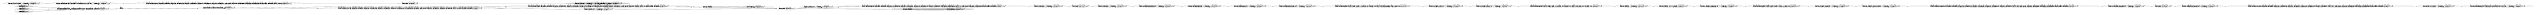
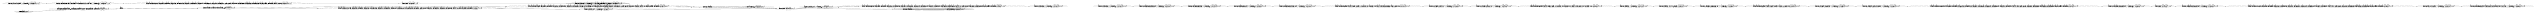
  digraph {
    rankdir=LR
    node [fillcolor=white shape=ellipse style=filled]
    edge [style=bold]
    n1 [label="assertQ(req(\"extractedContent:distinct\"),\"//*(@numFound='1'(\")@@@14@@@['1', '1', '0']"]
    n2 [label="assertQ(req(\"extractedContent:words\"),\"//*(@numFound='2'(\")@@@15@@@['1', '1', '0']"]
    n3 [label="assertQ(req(\"extractedContent:\"distinct words\"\"),\"//*(@numFound='1'(\")@@@16@@@['1', '1', '0']"]
-   n4 [fillcolor=lightgray label="testArabicPDF['0', '0', '1']" shape=diamond]
    n5 [label="ExtractingRequestHandler handler = (ExtractingRequestHandler)h.getCore().getRequestHandler(\"/update/extract\")@@@3@@@['1', '1', '1']"]
    n6 [label="assertTrue(\"handler is null and it shouldn't be\",handler != null)@@@4@@@['1', '1', '1']"]
    n7 [label="assertU(commit())@@@29@@@['1', '1', '0']"]
    n8 [label="assertQ(req(\"stream_name:version_control.xml\"),\"//*(@numFound='1'(\")@@@30@@@['1', '1', '0']"]
    n9 [label="loadLocal(\"extraction/word2003.doc\",\"fmap.created\",\"extractedDate\",\"fmap.producer\",\"extractedProducer\",\"fmap.creator\",\"extractedCreator\",\"fmap.Keywords\",\"extractedKeywords\",\"fmap.Author\",\"extractedAuthor\",\"literal.id\",\"four\",\"uprefix\",\"ignored_\",\"fmap.content\",\"extractedContent\",\"fmap.language\",\"extractedLanguage\",\"fmap.Last-Modified\",\"extractedDate\")@@@31@@@['1', '1', '0']"]
    n10 [label="assertQ(req(\"t_href:http\"),\"//doc(1(/str(.='simple3'(\")@@@22@@@['1', '1', '0']"]
    n11 [label="assertQ(req(\"+id:simple3 +t_content_type:(* TO *(\"),\"//*(@numFound='1'(\")@@@23@@@['1', '1', '0']"]
    n12 [label="loadLocal(\"extraction/simple.html\",\"literal.id\",\"simple4\",\"uprefix\",\"t_\",\"capture\",\"p\",\"commit\",\"true\")@@@24@@@['1', '1', '0']"]
    n13 [label="assertQ(req(\"title:\"Word 2003 Title\"\"),\"//*(@numFound='0'(\")@@@32@@@['1', '1', '0']"]
    n14 [label="assertQ(req(\"extractedContent:\"This is a test of PDF and Word extraction in Solr, it is only a test\"\"),\"//*(@numFound='1'(\")@@@33@@@['1', '1', '0']"]
    n15 [label="assertU(commit())@@@38@@@['0', '1', '0']"]
    n16 [fillcolor=lightgray label="assertQ(req(\"id:tiny.txt.gz\"),\"//*(@numFound='1'(\",\"//*/arr(@name='stream_name'(/str(.='tiny.txt.gz'(\")@@@39@@@['0', '1', '0']"]
    n17 [label="loadLocal(\"extraction/arabic.pdf\",\"fmap.created\",\"extractedDate\",\"fmap.producer\",\"extractedProducer\",\"fmap.creator\",\"extractedCreator\",\"fmap.Keywords\",\"extractedKeywords\",\"fmap.Creation-Date\",\"extractedDate\",\"fmap.Author\",\"extractedAuthor\",\"uprefix\",\"ignored_\",\"fmap.content\",\"wdf_nocase\",\"literal.id\",\"one\",\"fmap.Last-Modified\",\"extractedDate\")@@@5@@@['0', '0', '1']"]
    n18 [label="assertQ(req(\"wdf_nocase:鐃緒申鐃緒申鐃緒申鐃緒申鐃緒申鐃緒申鐃緒申鐃緒申鐃緒申鐃緒申鐃緒申鐃緒申鐃緒申鐃緒申鐃緒申\"),\"//result(@numFound=0(\")@@@6@@@['0', '0', '1']"]
    n19 [label="assertU(commit())@@@7@@@['1', '1', '1']"]
    n20 [label="loadLocal(\"extraction/simple.html\",\"literal.id\",\"simple3\",\"uprefix\",\"t_\",\"lowernames\",\"true\",\"captureAttr\",\"true\",\"fmap.a\",\"t_href\",\"commit\",\"true\",\"boost.t_href\",\"100.0\")@@@20@@@['1', '1', '0']"]
    n21 [label="assertQ(req(\"t_href:http\"),\"//*(@numFound='2'(\")@@@21@@@['1', '1', '0']"]
    n22 [label="assertQ(req(\"extractedContent:\"This is a test of PDF and Word extraction in Solr, it is only a test\"\"),\"//*(@numFound='2'(\")@@@36@@@['1', '1', '0']"]
    n23 [label="loadLocal(\"extraction/tiny.txt.gz\",\"fmap.created\",\"extractedDate\",\"fmap.producer\",\"extractedProducer\",\"fmap.creator\",\"extractedCreator\",\"fmap.Keywords\",\"extractedKeywords\",\"fmap.Author\",\"extractedAuthor\",\"uprefix\",\"ignored_\",\"fmap.content\",\"extractedContent\",\"fmap.language\",\"extractedLanguage\",\"fmap.Last-Modified\",\"extractedDate\",\"literal.id\",\"tiny.txt.gz\")@@@37@@@['0', '1', '0']"]
    n24 [label="loadLocal(\"extraction/simple.html\",\"literal.id\",\"simple2\",\"uprefix\",\"t_\",\"lowernames\",\"true\",\"captureAttr\",\"true\",\"fmap.a\",\"t_href\",\"fmap.content_type\",\"abcxyz\",\"commit\",\"true\")@@@17@@@['1', '1', '0']"]
    n25 [label="assertQ(req(\"+id:simple2 +t_href:(* TO *(\"),\"//*(@numFound='1'(\")@@@18@@@['1', '1', '0']"]
    n26 [label="assertQ(req(\"+id:simple2 +t_abcxyz:(* TO *(\"),\"//*(@numFound='1'(\")@@@19@@@['1', '1', '0']"]
    n27 [label="assertQ(req(\"+id:simple4 +t_p:\"here is some text\"\"),\"//*(@numFound='1'(\")@@@26@@@['1', '1', '0']"]
    n28 [label="loadLocal(\"extraction/version_control.xml\",\"fmap.created\",\"extractedDate\",\"fmap.producer\",\"extractedProducer\",\"fmap.creator\",\"extractedCreator\",\"fmap.Keywords\",\"extractedKeywords\",\"fmap.Author\",\"extractedAuthor\",\"literal.id\",\"three\",\"uprefix\",\"ignored_\",\"fmap.content\",\"extractedContent\",\"fmap.language\",\"extractedLanguage\",\"fmap.Last-Modified\",\"extractedDate\")@@@27@@@['1', '1', '0']"]
    n29 [label="assertQ(req(\"stream_name:version_control.xml\"),\"//*(@numFound='0'(\")@@@28@@@['1', '1', '0']"]
    n30 [label="assertQ(req(\"title:solr-word\"),\"//*(@numFound='1'(\")@@@8@@@['1', '1', '0']"]
    n31 [fillcolor=lightgray label="assertQ(req(\"wdf_nocase:鐃緒申鐃緒申鐃緒申鐃緒申鐃緒申鐃緒申鐃緒申鐃緒申鐃緒申鐃緒申鐃緒申鐃緒申鐃緒申鐃緒申鐃緒申\"),\"//result(@numFound=1(\")@@@8@@@['0', '0', '1']"]
    n32 [label="loadLocal(\"extraction/simple.html\",\"fmap.created\",\"extractedDate\",\"fmap.producer\",\"extractedProducer\",\"fmap.creator\",\"extractedCreator\",\"fmap.Keywords\",\"extractedKeywords\",\"fmap.Author\",\"extractedAuthor\",\"fmap.language\",\"extractedLanguage\",\"literal.id\",\"two\",\"uprefix\",\"ignored_\",\"fmap.content\",\"extractedContent\",\"fmap.Last-Modified\",\"extractedDate\")@@@9@@@['1', '1', '0']"]
    n33 [label="assertQ(req(\"title:Welcome\"),\"//*(@numFound='0'(\")@@@10@@@['1', '1', '0']"]
-   n34 [label="assertU(commit())@@@11@@@['1', '1', '0']"]
    n35 [label="assertQ(req(\"extractedContent:distinctwords\"),\"//*(@numFound='0'(\")@@@13@@@['1', '1', '0']"]
    n36 [label="assertQ(req(\"+id:simple4 +t_content:Solr\"),\"//*(@numFound='1'(\")@@@25@@@['1', '1', '0']"]
    n37 [label="assertQ(req(\"title:\"Word 2003 Title\"\"),\"//*(@numFound='1'(\")@@@35@@@['1', '1', '0']"]
    n38 [label="assertQ(req(\"title:Welcome\"),\"//*(@numFound='1'(\")@@@12@@@['1', '1', '0']"]
    n39 [label="loadLocal(\"extraction/solr-word.pdf\",\"fmap.created\",\"extractedDate\",\"fmap.producer\",\"extractedProducer\",\"fmap.creator\",\"extractedCreator\",\"fmap.Keywords\",\"extractedKeywords\",\"fmap.Creation-Date\",\"extractedDate\",\"uprefix\",\"ignored_\",\"fmap.Author\",\"extractedAuthor\",\"fmap.content\",\"extractedContent\",\"literal.id\",\"one\",\"fmap.Last-Modified\",\"extractedDate\")@@@5@@@['1', '1', '0']"]
    n40 [label="assertQ(req(\"title:solr-word\"),\"//*(@numFound='0'(\")@@@6@@@['1', '1', '0']"]
-   n41 [fillcolor=lightgray label="testExtraction['0', '1', '0']" shape=diamond]
    n42 [fillcolor=lightgray label="testExtraction['1', '0', '0']" shape=diamond]
    n1 -> n2
    n2 -> n3
    n3 -> n24
-   n4 -> n5
    n5 -> n6 [label=handler style=solid]
    n5 -> n6
    n6 -> n17
    n6 -> n39
    n7 -> n8
    n8 -> n9
    n9 -> n13
    n10 -> n11
    n11 -> n12
    n12 -> n36
    n13 -> n14
    n15 -> n16
    n17 -> n18
    n18 -> n19
    n19 -> n30
    n19 -> n31
    n20 -> n21
    n21 -> n10
    n22 -> n23
    n23 -> n15
    n24 -> n25
    n25 -> n26
    n26 -> n20
    n27 -> n28
    n28 -> n29
    n29 -> n7
    n30 -> n31 [label=0 style=dashed]
    n30 -> n32
    n32 -> n33
-   n33 -> n34
-   n34 -> n38
    n35 -> n1
    n36 -> n27
    n37 -> n22
    n38 -> n35
    n39 -> n17 [label=0 style=dashed]
    n39 -> n40
    n40 -> n18 [label=0 style=dashed]
    n40 -> n19
-   n41 -> n5
    n42 -> n5
  }
